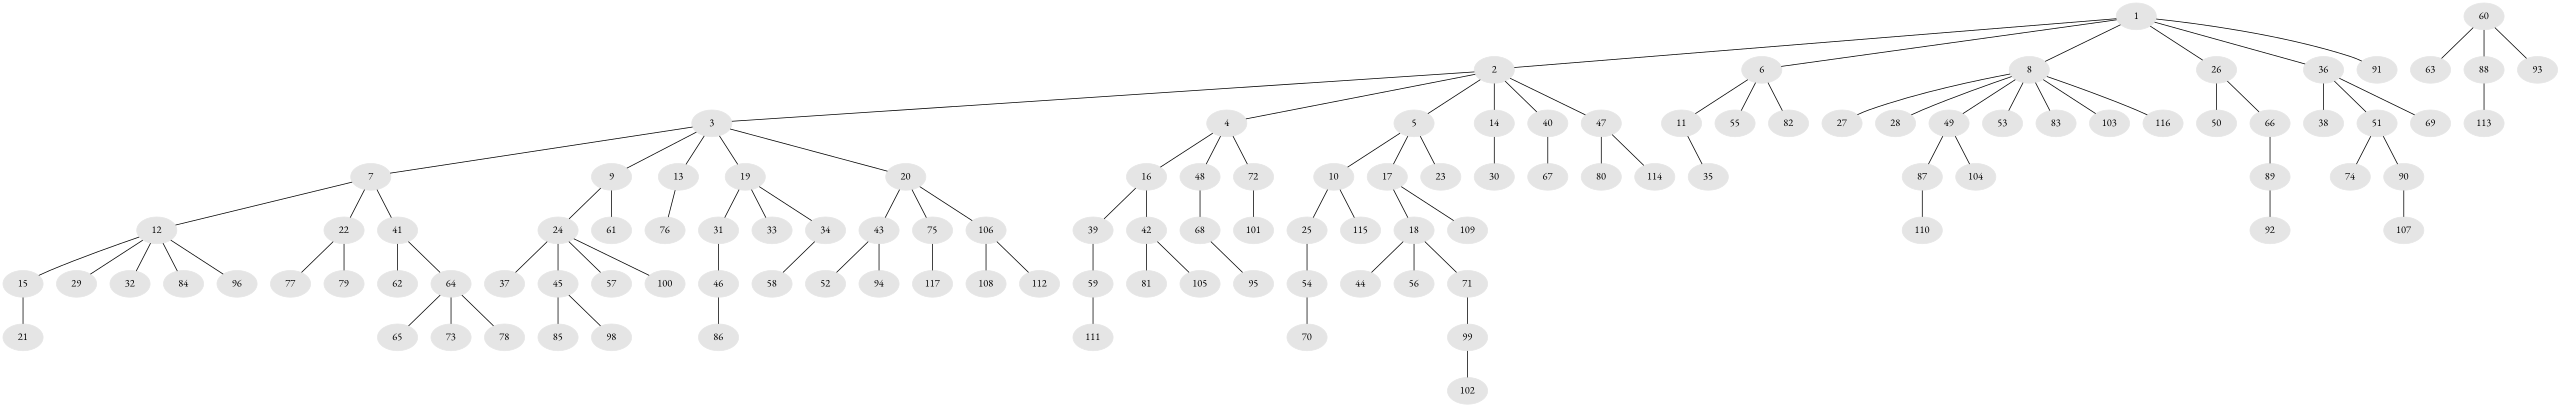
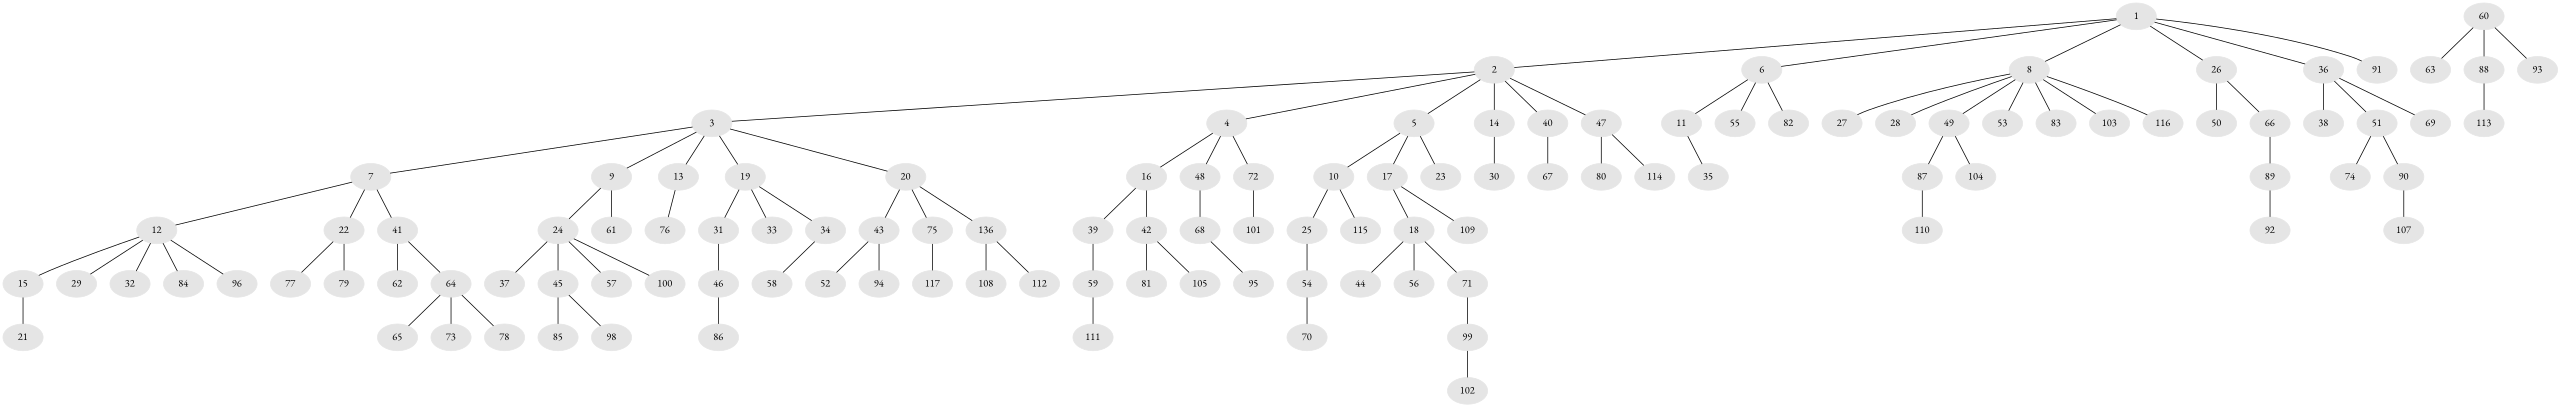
  graph {
    fontname="EB Garamond"
    node [color=gray90 fontname="EB Garamond" style=filled]
    edge [fontname="EB Garamond"]
    1
    2
    6
    8
    26
    36
    91
    3
    4
    5
    14
    40
    47
    11
    55
    82
    27
    28
    49
    53
    83
    103
    116
    50
    66
    38
    51
    69
    7
    9
    13
    19
    20
    16
    48
    72
    10
    17
    23
    30
    67
    80
    114
    12
    22
    41
    24
    61
    76
    31
    33
    34
    43
    75
-   106
+   106 [label=136]
    39
    42
    68
    101
    25
    115
    18
    109
    35
    15
    29
    32
    84
    96
    77
    79
    62
    64
    87
    104
    37
    45
    57
    100
    54
    21
    59
    81
    105
    44
    56
    71
    99
    46
    58
    52
    94
    117
    108
    112
    85
    98
    70
    89
    60
    63
    88
    93
    86
    74
    90
    111
    65
    73
    78
    95
    110
    107
    113
    92
    102
    1 -- 2
    1 -- 6
    1 -- 8
    1 -- 26
    1 -- 36
    1 -- 91
    2 -- 3
    2 -- 4
    2 -- 5
    2 -- 14
    2 -- 40
    2 -- 47
    6 -- 11
    6 -- 55
    6 -- 82
    8 -- 27
    8 -- 28
    8 -- 49
    8 -- 53
    8 -- 83
    8 -- 103
    8 -- 116
    26 -- 50
    26 -- 66
    36 -- 38
    36 -- 51
    36 -- 69
    3 -- 7
    3 -- 9
    3 -- 13
    3 -- 19
    3 -- 20
    4 -- 16
    4 -- 48
    4 -- 72
    5 -- 10
    5 -- 17
    5 -- 23
    14 -- 30
    40 -- 67
    47 -- 80
    47 -- 114
    11 -- 35
    49 -- 87
    49 -- 104
    66 -- 89
    51 -- 74
    51 -- 90
    7 -- 12
    7 -- 22
    7 -- 41
    9 -- 24
    9 -- 61
    13 -- 76
    19 -- 31
    19 -- 33
    19 -- 34
    20 -- 43
    20 -- 75
    20 -- 106
    16 -- 39
    16 -- 42
    48 -- 68
    72 -- 101
    10 -- 25
    10 -- 115
    17 -- 18
    17 -- 109
    12 -- 15
    12 -- 29
    12 -- 32
    12 -- 84
    12 -- 96
    22 -- 77
    22 -- 79
    41 -- 62
    41 -- 64
    24 -- 37
    24 -- 45
    24 -- 57
    24 -- 100
    31 -- 46
    34 -- 58
    43 -- 52
    43 -- 94
    75 -- 117
    106 -- 108
    106 -- 112
    39 -- 59
    42 -- 81
    42 -- 105
    68 -- 95
    25 -- 54
    18 -- 44
    18 -- 56
    18 -- 71
    15 -- 21
    64 -- 65
    64 -- 73
    64 -- 78
    87 -- 110
    45 -- 85
    45 -- 98
    54 -- 70
    59 -- 111
    71 -- 99
    99 -- 102
    46 -- 86
    89 -- 92
    60 -- 63
    60 -- 88
    60 -- 93
    88 -- 113
    90 -- 107
  }
